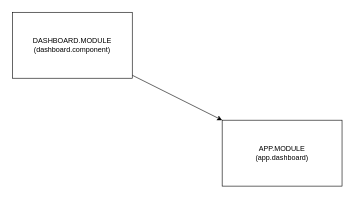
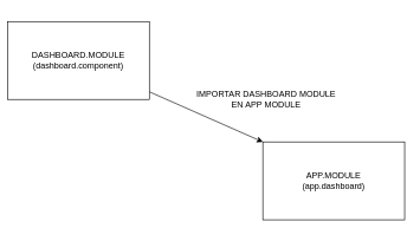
  <mxCell id="0" />
  <mxCell id="1" parent="0" />
  <mxCell id="2" value="APP.MODULE&lt;br&gt;(app.dashboard)" style="rounded=0;whiteSpace=wrap;html=1;" vertex="1" parent="1"><mxGeometry x="370" y="200" width="200" height="110" as="geometry" /></mxCell>
  <mxCell id="3" style="edgeStyle=none;html=1;entryX=0;entryY=0;entryDx=0;entryDy=0;" edge="1" parent="1" source="4" target="2"><mxGeometry relative="1" as="geometry" /></mxCell>
- <mxCell id="4" value="DASHBOARD.MODULE&lt;br&gt;(dashboard.component)" style="rounded=0;whiteSpace=wrap;html=1;" vertex="1" parent="1"><mxGeometry x="20" y="20" width="200" height="110" as="geometry" /></mxCell>
+ <mxCell id="4" value="DASHBOARD.MODULE&lt;br&gt;(dashboard.component)" style="rounded=0;whiteSpace=wrap;html=1;" vertex="1" parent="1"><mxGeometry x="10" y="30" width="200" height="110" as="geometry" /></mxCell>
+ <mxCell id="5" value="IMPORTAR DASHBOARD MODULE&lt;br&gt;EN APP MODULE" style="text;html=1;strokeColor=none;fillColor=none;align=center;verticalAlign=middle;whiteSpace=wrap;rounded=0;" vertex="1" parent="1"><mxGeometry x="270" y="120" width="210" height="40" as="geometry" /></mxCell>
